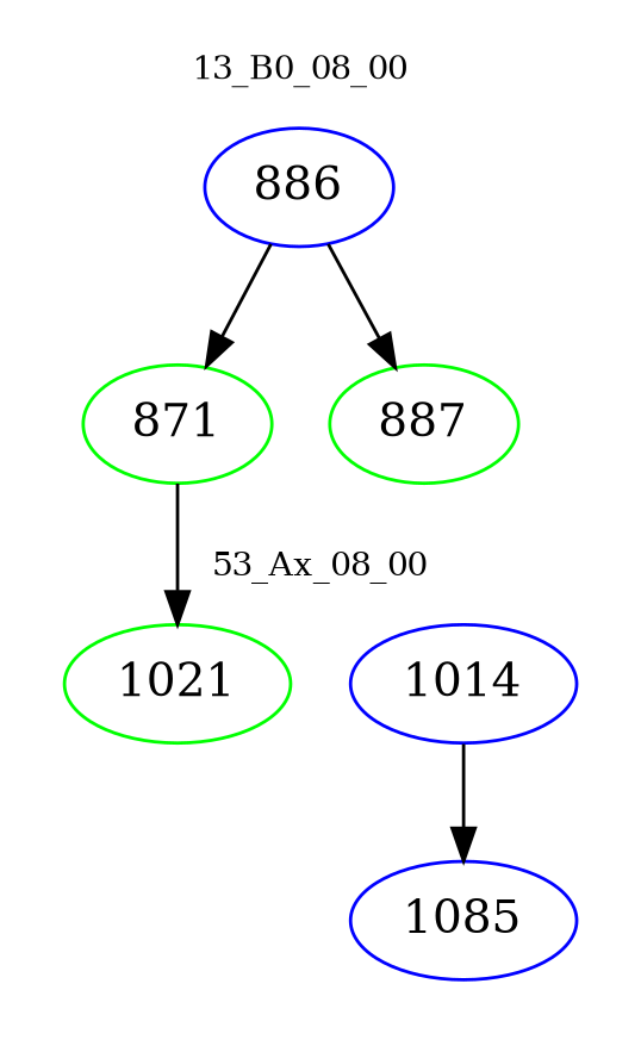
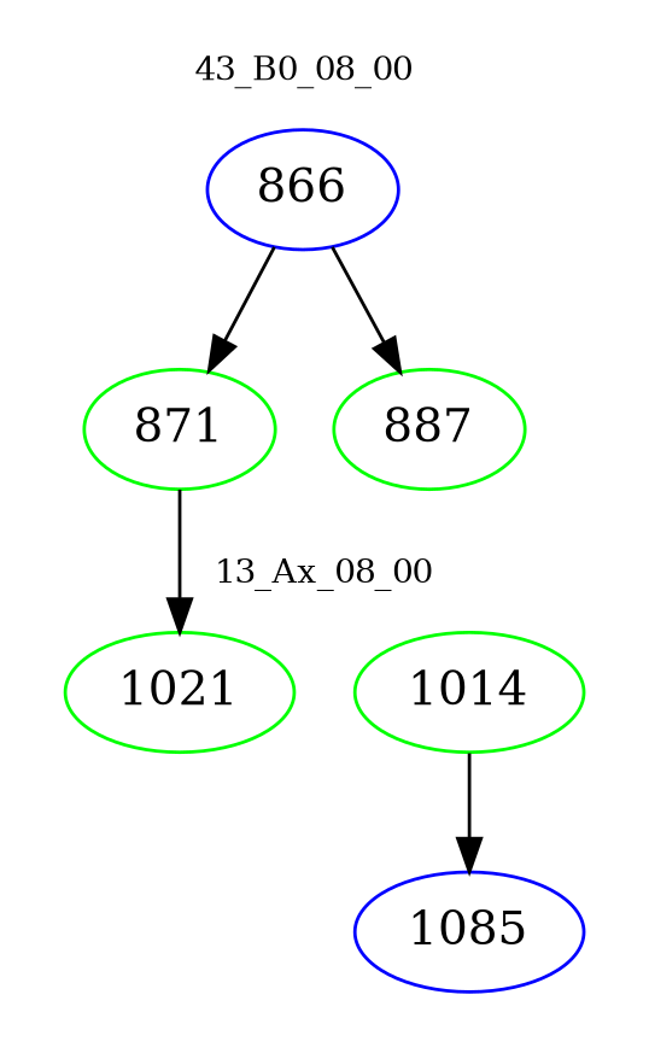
  digraph {
    node [color=blue]
    edge [color=black]
-   n1 [label=1014]
+   n1 [color=green label=1014]
    n2 [color=green label=1021]
    n3 [label=1085]
-   n4 [label=886]
+   n4 [label=866]
    n5 [color=green label=871]
    n6 [color=green label=887]
    subgraph cluster_1 {
      color=white
      fontsize=10
-     label="53_Ax_08_00"
+     label="13_Ax_08_00"
      n1
      n2
      n3
    }
    subgraph cluster_2 {
      color=white
      fontsize=10
-     label="13_B0_08_00"
+     label="43_B0_08_00"
      n4
      n5
      n6
    }
    n1 -> n3
    n4 -> n5
    n4 -> n6
    n5 -> n2
  }
